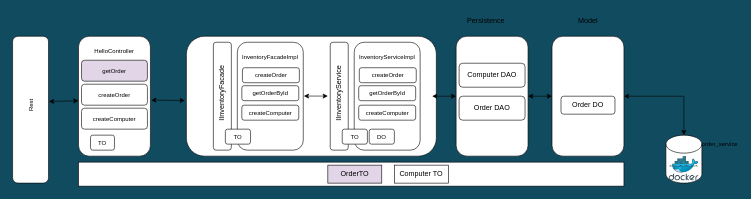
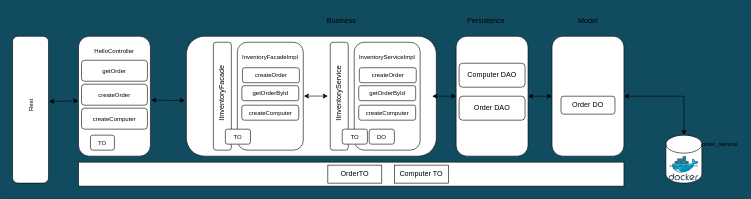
  <mxCell id="0" value="" />
  <mxCell id="1" parent="0" />
  <mxCell id="2" value="" style="rounded=0;whiteSpace=wrap;html=1;" vertex="1" parent="1"><mxGeometry x="130" y="270" width="910" height="40" as="geometry" /></mxCell>
- <mxCell id="3" value="OrderTO" style="rounded=0;whiteSpace=wrap;html=1;fillColor=#e1d5e7;" vertex="1" parent="1"><mxGeometry x="546" y="275" width="90" height="30" as="geometry" /></mxCell>
+ <mxCell id="3" value="OrderTO" style="rounded=0;whiteSpace=wrap;html=1;" vertex="1" parent="1"><mxGeometry x="546" y="275" width="90" height="30" as="geometry" /></mxCell>
  <mxCell id="4" value="Computer TO" style="rounded=0;whiteSpace=wrap;html=1;" vertex="1" parent="1"><mxGeometry x="657" y="275" width="90" height="30" as="geometry" /></mxCell>
  <mxCell id="5" value="" style="shape=cylinder3;whiteSpace=wrap;html=1;boundedLbl=1;backgroundOutline=1;size=15;" vertex="1" parent="1"><mxGeometry x="1110" y="225" width="60" height="80" as="geometry" /></mxCell>
  <mxCell id="6" value="" style="rounded=1;whiteSpace=wrap;html=1;" vertex="1" parent="1"><mxGeometry x="920" y="60" width="120" height="200" as="geometry" /></mxCell>
  <mxCell id="7" value="Model" style="text;html=1;strokeColor=none;fillColor=none;align=center;verticalAlign=middle;whiteSpace=wrap;rounded=0;" vertex="1" parent="1"><mxGeometry x="950" y="20" width="60" height="30" as="geometry" /></mxCell>
  <mxCell id="8" value="Order DO" style="rounded=1;whiteSpace=wrap;html=1;" vertex="1" parent="1"><mxGeometry x="935" y="160" width="90" height="30" as="geometry" /></mxCell>
  <mxCell id="9" value="" style="rounded=1;whiteSpace=wrap;html=1;" vertex="1" parent="1"><mxGeometry x="760" y="60" width="120" height="200" as="geometry" /></mxCell>
  <mxCell id="10" value="Persistence" style="text;html=1;strokeColor=none;fillColor=none;align=center;verticalAlign=middle;whiteSpace=wrap;rounded=0;" vertex="1" parent="1"><mxGeometry x="780" y="20" width="60" height="30" as="geometry" /></mxCell>
  <mxCell id="11" value="Computer DAO" style="rounded=1;whiteSpace=wrap;html=1;" vertex="1" parent="1"><mxGeometry x="765" y="105" width="110" height="40" as="geometry" /></mxCell>
  <mxCell id="12" value="Order DAO" style="rounded=1;whiteSpace=wrap;html=1;" vertex="1" parent="1"><mxGeometry x="765" y="160" width="110" height="40" as="geometry" /></mxCell>
  <mxCell id="13" value="" style="rounded=1;whiteSpace=wrap;html=1;" vertex="1" parent="1"><mxGeometry x="310" y="60" width="417" height="200" as="geometry" /></mxCell>
+ <mxCell id="14" value="Business" style="text;html=1;strokeColor=none;fillColor=none;align=center;verticalAlign=middle;whiteSpace=wrap;rounded=0;" vertex="1" parent="1"><mxGeometry x="538.5" y="20" width="60" height="30" as="geometry" /></mxCell>
  <mxCell id="15" value="" style="rounded=1;whiteSpace=wrap;html=1;" vertex="1" parent="1"><mxGeometry x="590" y="70" width="110" height="180" as="geometry" /></mxCell>
  <mxCell id="16" value="" style="rounded=1;whiteSpace=wrap;html=1;" vertex="1" parent="1"><mxGeometry x="550" y="70" width="30" height="180" as="geometry" /></mxCell>
  <mxCell id="17" value="IInventoryService" style="text;html=1;strokeColor=none;fillColor=none;align=center;verticalAlign=middle;whiteSpace=wrap;rounded=0;rotation=-90;" vertex="1" parent="1"><mxGeometry x="535" y="140" width="60" height="30" as="geometry" /></mxCell>
  <mxCell id="18" value="InventoryServiceImpl" style="text;html=1;strokeColor=none;fillColor=none;align=center;verticalAlign=middle;whiteSpace=wrap;rounded=0;fontSize=10;" vertex="1" parent="1"><mxGeometry x="615" y="80" width="60" height="30" as="geometry" /></mxCell>
  <mxCell id="19" value="createOrder" style="rounded=1;whiteSpace=wrap;html=1;fontSize=10;" vertex="1" parent="1"><mxGeometry x="598.5" y="112.5" width="95" height="25" as="geometry" /></mxCell>
  <mxCell id="20" value="getOrderById" style="rounded=1;whiteSpace=wrap;html=1;fontSize=10;" vertex="1" parent="1"><mxGeometry x="597.5" y="142.5" width="95" height="25" as="geometry" /></mxCell>
  <mxCell id="21" value="createComputer" style="rounded=1;whiteSpace=wrap;html=1;fontSize=10;" vertex="1" parent="1"><mxGeometry x="597.5" y="175" width="95" height="25" as="geometry" /></mxCell>
  <mxCell id="22" value="DO" style="rounded=1;whiteSpace=wrap;html=1;fontSize=10;" vertex="1" parent="1"><mxGeometry x="615" y="215" width="42" height="25" as="geometry" /></mxCell>
  <mxCell id="23" value="TO" style="rounded=1;whiteSpace=wrap;html=1;fontSize=10;" vertex="1" parent="1"><mxGeometry x="570" y="215" width="42" height="25" as="geometry" /></mxCell>
  <mxCell id="24" value="" style="rounded=1;whiteSpace=wrap;html=1;" vertex="1" parent="1"><mxGeometry x="395" y="70" width="110" height="180" as="geometry" /></mxCell>
  <mxCell id="25" value="" style="rounded=1;whiteSpace=wrap;html=1;" vertex="1" parent="1"><mxGeometry x="355" y="70" width="30" height="180" as="geometry" /></mxCell>
  <mxCell id="26" value="IInventoryFacade" style="text;html=1;strokeColor=none;fillColor=none;align=center;verticalAlign=middle;whiteSpace=wrap;rounded=0;rotation=-90;" vertex="1" parent="1"><mxGeometry x="340" y="140" width="60" height="30" as="geometry" /></mxCell>
  <mxCell id="27" value="InventoryFacadeImpl" style="text;html=1;strokeColor=none;fillColor=none;align=center;verticalAlign=middle;whiteSpace=wrap;rounded=0;fontSize=10;" vertex="1" parent="1"><mxGeometry x="420" y="80" width="60" height="30" as="geometry" /></mxCell>
  <mxCell id="28" value="createOrder" style="rounded=1;whiteSpace=wrap;html=1;fontSize=10;" vertex="1" parent="1"><mxGeometry x="403.5" y="112.5" width="95" height="25" as="geometry" /></mxCell>
  <mxCell id="29" value="getOrderById" style="rounded=1;whiteSpace=wrap;html=1;fontSize=10;" vertex="1" parent="1"><mxGeometry x="402.5" y="142.5" width="95" height="25" as="geometry" /></mxCell>
  <mxCell id="30" value="createComputer" style="rounded=1;whiteSpace=wrap;html=1;fontSize=10;" vertex="1" parent="1"><mxGeometry x="402.5" y="175" width="95" height="25" as="geometry" /></mxCell>
  <mxCell id="31" value="TO" style="rounded=1;whiteSpace=wrap;html=1;fontSize=10;" vertex="1" parent="1"><mxGeometry x="375" y="215" width="42" height="25" as="geometry" /></mxCell>
  <mxCell id="32" value="" style="rounded=1;whiteSpace=wrap;html=1;fontSize=10;" vertex="1" parent="1"><mxGeometry x="130" y="60" width="120" height="200" as="geometry" /></mxCell>
  <mxCell id="33" value="HelloController" style="text;html=1;strokeColor=none;fillColor=none;align=center;verticalAlign=middle;whiteSpace=wrap;rounded=0;fontSize=10;" vertex="1" parent="1"><mxGeometry x="160" y="70" width="60" height="30" as="geometry" /></mxCell>
- <mxCell id="34" value="getOrder" style="rounded=1;whiteSpace=wrap;html=1;fontSize=10;fillColor=#e1d5e7;" vertex="1" parent="1"><mxGeometry x="135" y="100" width="110" height="35" as="geometry" /></mxCell>
+ <mxCell id="34" value="getOrder" style="rounded=1;whiteSpace=wrap;html=1;fontSize=10;" vertex="1" parent="1"><mxGeometry x="135" y="100" width="110" height="35" as="geometry" /></mxCell>
  <mxCell id="35" value="createOrder" style="rounded=1;whiteSpace=wrap;html=1;fontSize=10;" vertex="1" parent="1"><mxGeometry x="135" y="140" width="110" height="35" as="geometry" /></mxCell>
  <mxCell id="36" value="createComputer" style="rounded=1;whiteSpace=wrap;html=1;fontSize=10;" vertex="1" parent="1"><mxGeometry x="135" y="180" width="110" height="35" as="geometry" /></mxCell>
  <mxCell id="37" value="TO" style="rounded=1;whiteSpace=wrap;html=1;fontSize=10;" vertex="1" parent="1"><mxGeometry x="150" y="225" width="40" height="25" as="geometry" /></mxCell>
  <mxCell id="38" value="" style="rounded=1;whiteSpace=wrap;html=1;fontSize=10;" vertex="1" parent="1"><mxGeometry x="20" y="60" width="60" height="245" as="geometry" /></mxCell>
  <mxCell id="39" value="Rest&lt;br&gt;" style="text;html=1;strokeColor=none;fillColor=none;align=center;verticalAlign=middle;whiteSpace=wrap;rounded=0;fontSize=10;rotation=-90;" vertex="1" parent="1"><mxGeometry x="20" y="160" width="60" height="30" as="geometry" /></mxCell>
  <mxCell id="40" value="" style="endArrow=classic;startArrow=classic;html=1;rounded=0;fontSize=10;exitX=0.5;exitY=0;exitDx=0;exitDy=0;exitPerimeter=0;entryX=1;entryY=0.5;entryDx=0;entryDy=0;edgeStyle=orthogonalEdgeStyle;" edge="1" parent="1" source="5" target="6"><mxGeometry width="50" height="50" relative="1" as="geometry"><mxPoint x="1110" y="180" as="sourcePoint" /><mxPoint x="1160" y="130" as="targetPoint" /></mxGeometry></mxCell>
  <mxCell id="41" value="" style="endArrow=classic;startArrow=classic;html=1;rounded=0;fontSize=10;entryX=0;entryY=0.5;entryDx=0;entryDy=0;exitX=1;exitY=0.5;exitDx=0;exitDy=0;" edge="1" parent="1" source="9" target="6"><mxGeometry width="50" height="50" relative="1" as="geometry"><mxPoint x="860" y="220" as="sourcePoint" /><mxPoint x="910" y="170" as="targetPoint" /></mxGeometry></mxCell>
  <mxCell id="42" value="" style="endArrow=classic;startArrow=classic;html=1;rounded=0;fontSize=10;entryX=0;entryY=0.5;entryDx=0;entryDy=0;exitX=1;exitY=0.5;exitDx=0;exitDy=0;" edge="1" parent="1"><mxGeometry width="50" height="50" relative="1" as="geometry"><mxPoint x="720" y="160" as="sourcePoint" /><mxPoint x="760" y="160" as="targetPoint" /></mxGeometry></mxCell>
  <mxCell id="43" value="" style="endArrow=classic;startArrow=classic;html=1;rounded=0;fontSize=10;entryX=0;entryY=0.5;entryDx=0;entryDy=0;exitX=1;exitY=0.5;exitDx=0;exitDy=0;" edge="1" parent="1"><mxGeometry width="50" height="50" relative="1" as="geometry"><mxPoint x="506" y="159.77" as="sourcePoint" /><mxPoint x="546" y="159.77" as="targetPoint" /></mxGeometry></mxCell>
  <mxCell id="44" value="" style="endArrow=classic;startArrow=classic;html=1;rounded=0;fontSize=10;entryX=-0.006;entryY=0.536;entryDx=0;entryDy=0;exitX=1.011;exitY=0.533;exitDx=0;exitDy=0;entryPerimeter=0;exitPerimeter=0;" edge="1" parent="1" source="32" target="13"><mxGeometry width="50" height="50" relative="1" as="geometry"><mxPoint x="260" y="166.93" as="sourcePoint" /><mxPoint x="300" y="166.93" as="targetPoint" /></mxGeometry></mxCell>
  <mxCell id="45" value="" style="sketch=0;aspect=fixed;html=1;points=[];align=center;image;fontSize=12;image=img/lib/mscae/Docker.svg;" vertex="1" parent="1"><mxGeometry x="1115" y="260" width="50" height="41" as="geometry" /></mxCell>
  <mxCell id="46" value="order_service" style="text;html=1;strokeColor=none;fillColor=none;align=center;verticalAlign=middle;whiteSpace=wrap;rounded=0;fontSize=10;" vertex="1" parent="1"><mxGeometry x="1170" y="225" width="60" height="30" as="geometry" /></mxCell>
  <mxCell id="47" value="" style="endArrow=classic;startArrow=classic;html=1;rounded=0;fontSize=10;entryX=0;entryY=0.538;entryDx=0;entryDy=0;exitX=1.013;exitY=0.444;exitDx=0;exitDy=0;entryPerimeter=0;exitPerimeter=0;" edge="1" parent="1" source="38" target="32"><mxGeometry width="50" height="50" relative="1" as="geometry"><mxPoint x="50" y="166.9" as="sourcePoint" /><mxPoint x="106.178" y="167.5" as="targetPoint" /></mxGeometry></mxCell>
